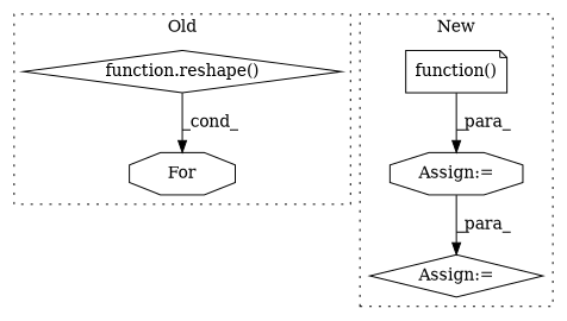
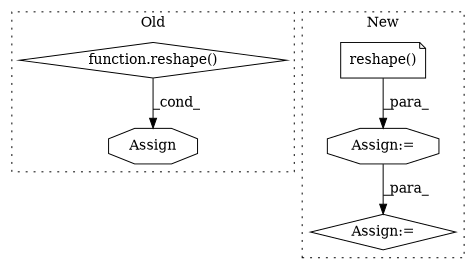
  digraph {
    node [a=75 l=3 shape=diamond]
    n1 [l="6,1" label="function.reshape()" s="1873,1895"]
-   n2 [a=107 l="4,14" label=For s="1856,1896" shape=octagon]
-   n3 [l="27,1" label="function()" s="2218,2302" shape=note]
+   n2 [a=107 l="4,14" label=Assign s="1856,1896" shape=octagon]
+   n3 [l="27,1" label="reshape()" s="2218,2302" shape=note]
    n4 [a=68 label="Assign:=" s=2215 shape=octagon]
    n5 [a=68 label="Assign:=" s=2341]
    subgraph cluster_1 {
      label=Old
      style=dotted
      n1
      n2
    }
    subgraph cluster_2 {
      label=New
      style=dotted
      n3
      n4
      n5
    }
    n1 -> n2 [label=_cond_]
    n3 -> n4 [label=_para_]
    n4 -> n5 [label=_para_]
  }
